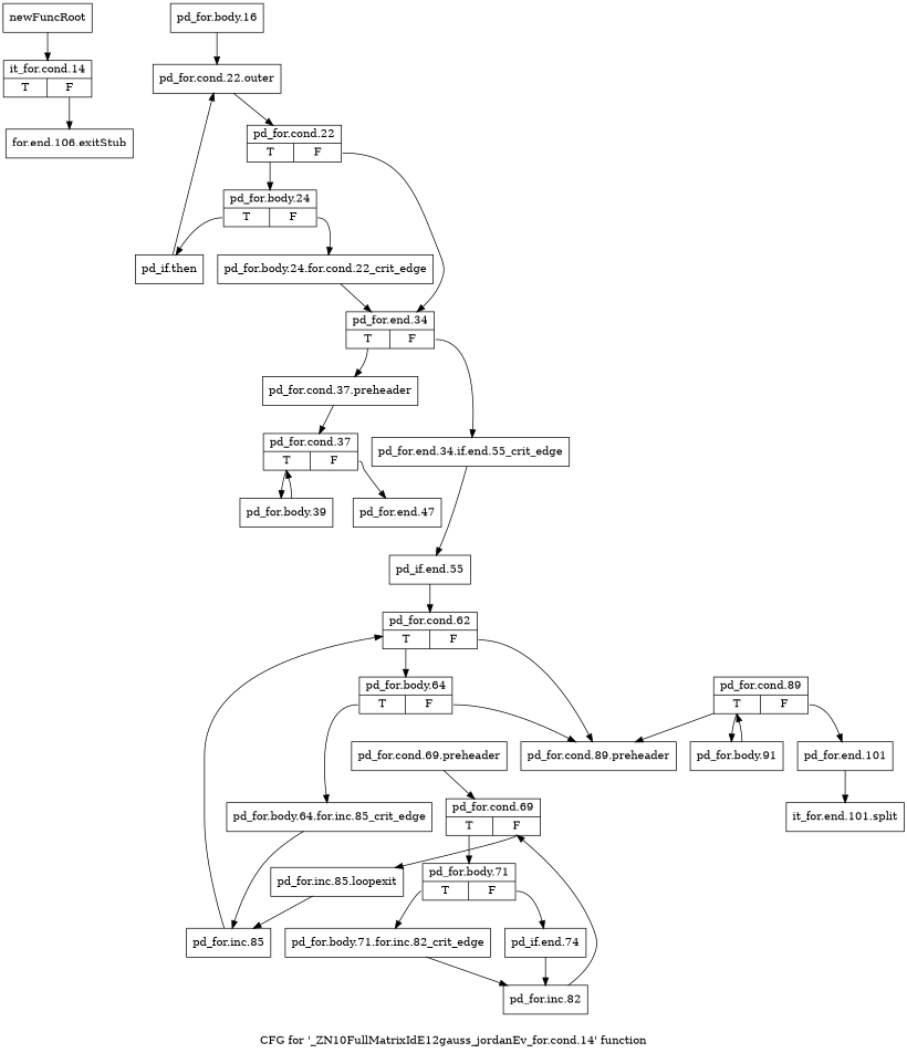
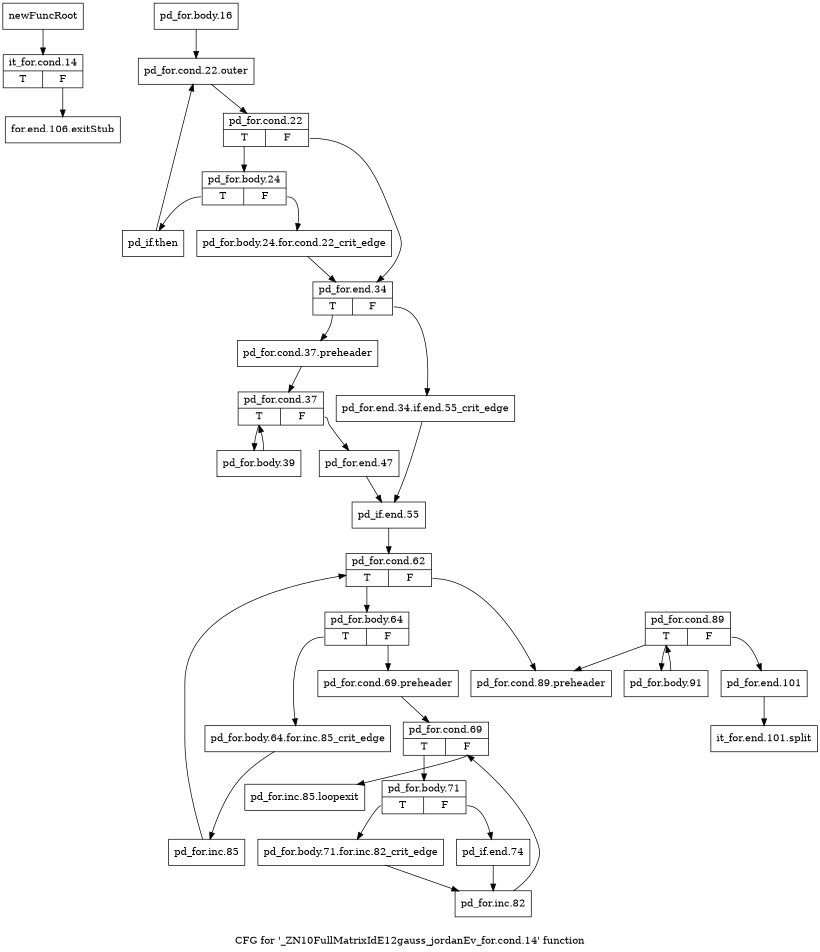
  digraph {
    label="CFG for '_ZN10FullMatrixIdE12gauss_jordanEv_for.cond.14' function"
    node [shape=record]
    n1 [label="{newFuncRoot}"]
    n2 [label="{it_for.cond.14|{<s0>T|<s1>F}}"]
    n3 [label="{for.end.106.exitStub}"]
    n4 [label="{pd_for.body.16}"]
    n5 [label="{pd_for.cond.22.outer}"]
    n6 [label="{pd_for.cond.22|{<s0>T|<s1>F}}"]
    n7 [label="{pd_for.body.24|{<s0>T|<s1>F}}"]
    n8 [label="{pd_for.end.34|{<s0>T|<s1>F}}"]
    n9 [label="{pd_if.then}"]
    n10 [label="{pd_for.body.24.for.cond.22_crit_edge}"]
    n11 [label="{pd_for.cond.37.preheader}"]
    n12 [label="{pd_for.end.34.if.end.55_crit_edge}"]
    n13 [label="{pd_for.cond.37|{<s0>T|<s1>F}}"]
    n14 [label="{pd_if.end.55}"]
    n15 [label="{pd_for.body.39}"]
    n16 [label="{pd_for.end.47}"]
    n17 [label="{pd_for.cond.62|{<s0>T|<s1>F}}"]
    n18 [label="{pd_for.body.64|{<s0>T|<s1>F}}"]
    n19 [label="{pd_for.cond.89.preheader}"]
    n20 [label="{pd_for.body.64.for.inc.85_crit_edge}"]
    n21 [label="{pd_for.cond.69.preheader}"]
    n22 [label="{pd_for.inc.85}"]
    n23 [label="{pd_for.cond.69|{<s0>T|<s1>F}}"]
    n24 [label="{pd_for.cond.89|{<s0>T|<s1>F}}"]
    n25 [label="{pd_for.body.91}"]
    n26 [label="{pd_for.end.101}"]
    n27 [label="{it_for.end.101.split}"]
    n28 [label="{pd_for.body.71|{<s0>T|<s1>F}}"]
    n29 [label="{pd_for.inc.85.loopexit}"]
    n30 [label="{pd_for.body.71.for.inc.82_crit_edge}"]
    n31 [label="{pd_if.end.74}"]
    n32 [label="{pd_for.inc.82}"]
    n1 -> n2
    n2 -> n3 [tailport=s1]
    n4 -> n5
    n5 -> n6
    n6 -> n7 [tailport=s0]
    n6 -> n8 [tailport=s1]
    n7 -> n9 [tailport=s0]
    n7 -> n10 [tailport=s1]
    n8 -> n11 [tailport=s0]
    n8 -> n12 [tailport=s1]
    n9 -> n5
    n10 -> n8
    n11 -> n13
    n12 -> n14
    n13 -> n15 [tailport=s0]
    n13 -> n16 [tailport=s1]
    n14 -> n17
    n15 -> n13
+   n16 -> n14
    n17 -> n18 [tailport=s0]
    n17 -> n19 [tailport=s1]
    n18 -> n20 [tailport=s0]
-   n18 -> n19 [tailport=s1]
+   n18 -> n21 [tailport=s1]
    n20 -> n22
    n21 -> n23
    n22 -> n17
    n23 -> n28 [tailport=s0]
    n23 -> n29 [tailport=s1]
    n24 -> n19
    n24 -> n25 [tailport=s0]
    n24 -> n26 [tailport=s1]
    n25 -> n24
    n26 -> n27
    n28 -> n30 [tailport=s0]
    n28 -> n31 [tailport=s1]
-   n29 -> n22
    n30 -> n32
    n31 -> n32
    n32 -> n23
  }
